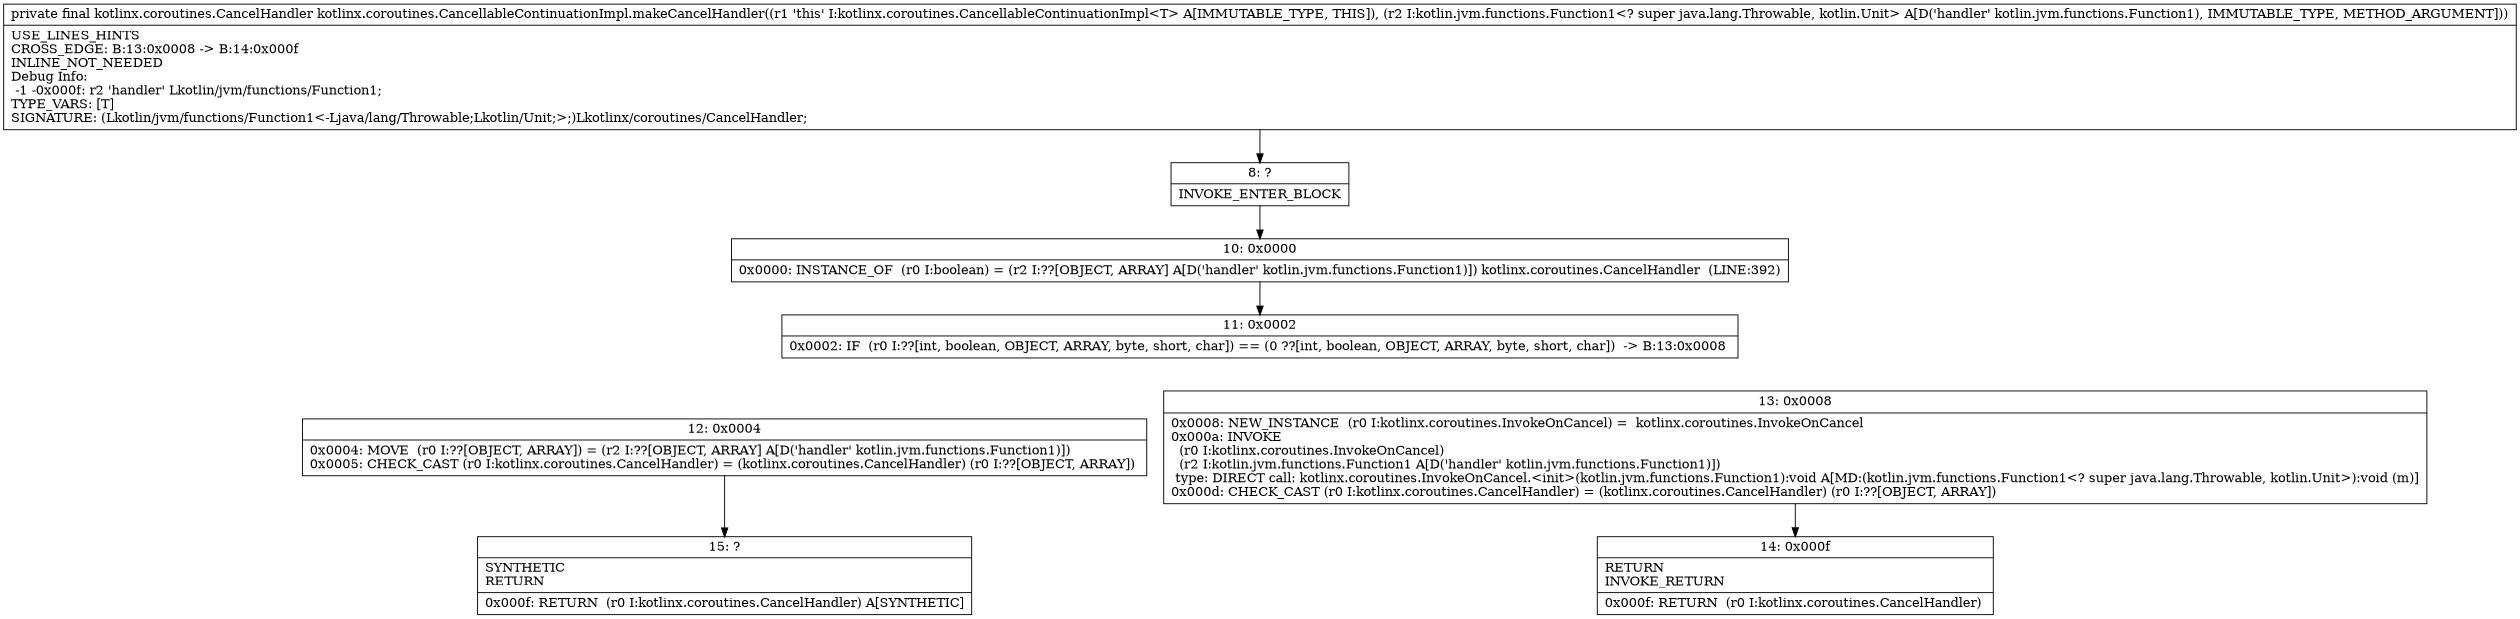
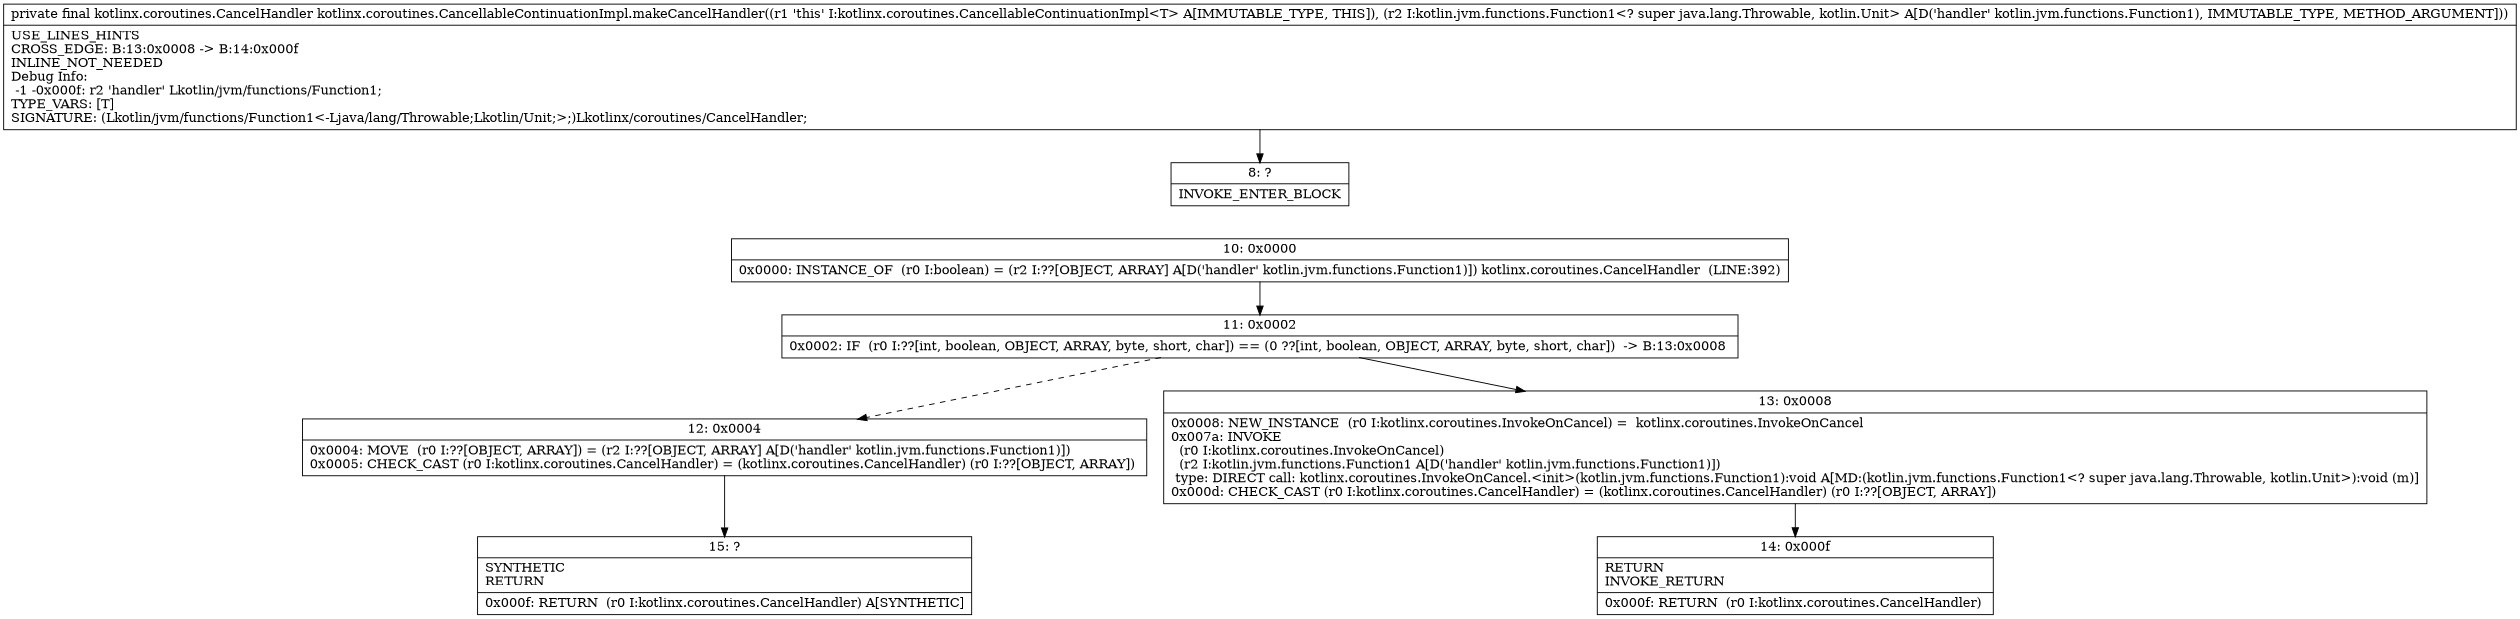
  digraph {
    node [shape=record]
    n1 [label="{8\:\ ?|INVOKE_ENTER_BLOCK\l}"]
    n2 [label="{10\:\ 0x0000|0x0000: INSTANCE_OF  (r0 I:boolean) = (r2 I:??[OBJECT, ARRAY] A[D('handler' kotlin.jvm.functions.Function1)]) kotlinx.coroutines.CancelHandler  (LINE:392)\l}"]
    n3 [label="{11\:\ 0x0002|0x0002: IF  (r0 I:??[int, boolean, OBJECT, ARRAY, byte, short, char]) == (0 ??[int, boolean, OBJECT, ARRAY, byte, short, char])  \-\> B:13:0x0008 \l}"]
    n4 [label="{12\:\ 0x0004|0x0004: MOVE  (r0 I:??[OBJECT, ARRAY]) = (r2 I:??[OBJECT, ARRAY] A[D('handler' kotlin.jvm.functions.Function1)]) \l0x0005: CHECK_CAST (r0 I:kotlinx.coroutines.CancelHandler) = (kotlinx.coroutines.CancelHandler) (r0 I:??[OBJECT, ARRAY]) \l}"]
-   n5 [label="{13\:\ 0x0008|0x0008: NEW_INSTANCE  (r0 I:kotlinx.coroutines.InvokeOnCancel) =  kotlinx.coroutines.InvokeOnCancel \l0x000a: INVOKE  \l  (r0 I:kotlinx.coroutines.InvokeOnCancel)\l  (r2 I:kotlin.jvm.functions.Function1 A[D('handler' kotlin.jvm.functions.Function1)])\l type: DIRECT call: kotlinx.coroutines.InvokeOnCancel.\<init\>(kotlin.jvm.functions.Function1):void A[MD:(kotlin.jvm.functions.Function1\<? super java.lang.Throwable, kotlin.Unit\>):void (m)]\l0x000d: CHECK_CAST (r0 I:kotlinx.coroutines.CancelHandler) = (kotlinx.coroutines.CancelHandler) (r0 I:??[OBJECT, ARRAY]) \l}"]
+   n5 [label="{13\:\ 0x0008|0x0008: NEW_INSTANCE  (r0 I:kotlinx.coroutines.InvokeOnCancel) =  kotlinx.coroutines.InvokeOnCancel \l0x007a: INVOKE  \l  (r0 I:kotlinx.coroutines.InvokeOnCancel)\l  (r2 I:kotlin.jvm.functions.Function1 A[D('handler' kotlin.jvm.functions.Function1)])\l type: DIRECT call: kotlinx.coroutines.InvokeOnCancel.\<init\>(kotlin.jvm.functions.Function1):void A[MD:(kotlin.jvm.functions.Function1\<? super java.lang.Throwable, kotlin.Unit\>):void (m)]\l0x000d: CHECK_CAST (r0 I:kotlinx.coroutines.CancelHandler) = (kotlinx.coroutines.CancelHandler) (r0 I:??[OBJECT, ARRAY]) \l}"]
    n6 [label="{15\:\ ?|SYNTHETIC\lRETURN\l|0x000f: RETURN  (r0 I:kotlinx.coroutines.CancelHandler) A[SYNTHETIC]\l}"]
    n7 [label="{14\:\ 0x000f|RETURN\lINVOKE_RETURN\l|0x000f: RETURN  (r0 I:kotlinx.coroutines.CancelHandler) \l}"]
    n8 [label="{private final kotlinx.coroutines.CancelHandler kotlinx.coroutines.CancellableContinuationImpl.makeCancelHandler((r1 'this' I:kotlinx.coroutines.CancellableContinuationImpl\<T\> A[IMMUTABLE_TYPE, THIS]), (r2 I:kotlin.jvm.functions.Function1\<? super java.lang.Throwable, kotlin.Unit\> A[D('handler' kotlin.jvm.functions.Function1), IMMUTABLE_TYPE, METHOD_ARGUMENT]))  | USE_LINES_HINTS\lCROSS_EDGE: B:13:0x0008 \-\> B:14:0x000f\lINLINE_NOT_NEEDED\lDebug Info:\l  \-1 \-0x000f: r2 'handler' Lkotlin\/jvm\/functions\/Function1;\lTYPE_VARS: [T]\lSIGNATURE: (Lkotlin\/jvm\/functions\/Function1\<\-Ljava\/lang\/Throwable;Lkotlin\/Unit;\>;)Lkotlinx\/coroutines\/CancelHandler;\l}"]
-   n1 -> n2
    n2 -> n3
+   n3 -> n4 [style=dashed]
+   n3 -> n5
    n4 -> n6
    n5 -> n7
    n8 -> n1
  }
